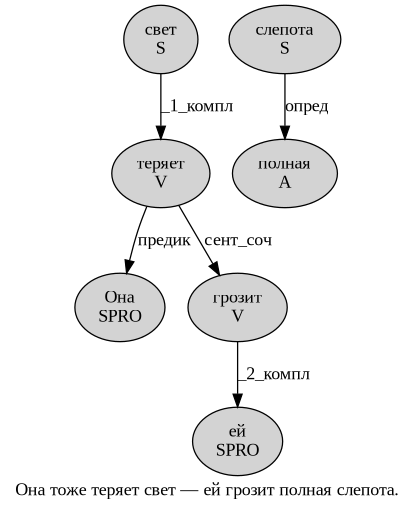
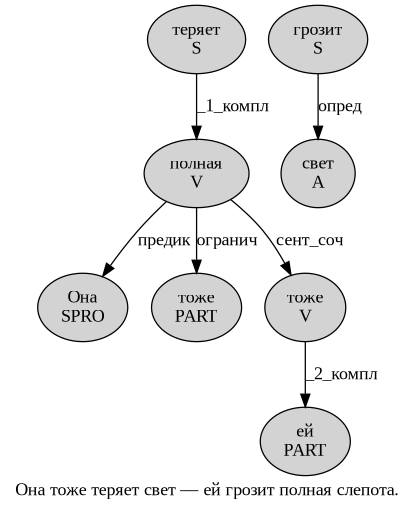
  digraph {
    fontname="Liberation Serif"
    label="Она тоже теряет свет — ей грозит полная слепота."
    node [fillcolor=lightgray fontname="Liberation Serif" penwidth=1 shape=ellipse style=filled]
    edge [fontname="Liberation Serif"]
    n1 [label="Она\nSPRO"]
-   n3 [label="теряет\nV"]
-   n4 [label="грозит\nV"]
-   n5 [label="свет\nS"]
-   n6 [label="ей\nSPRO"]
-   n7 [label="слепота\nS"]
-   n8 [label="полная\nA"]
+   n2 [label="тоже\nPART"]
+   n3 [label="полная\nV"]
+   n4 [label="тоже\nV"]
+   n5 [label="теряет\nS"]
+   n6 [label="ей\nPART"]
+   n7 [label="грозит\nS"]
+   n8 [label="свет\nA"]
    n3 -> n1 [label="предик"]
+   n3 -> n2 [label="огранич"]
    n3 -> n4 [label="сент_соч"]
    n4 -> n6 [label="_2_компл"]
    n5 -> n3 [label="_1_компл"]
    n7 -> n8 [label="опред"]
  }
